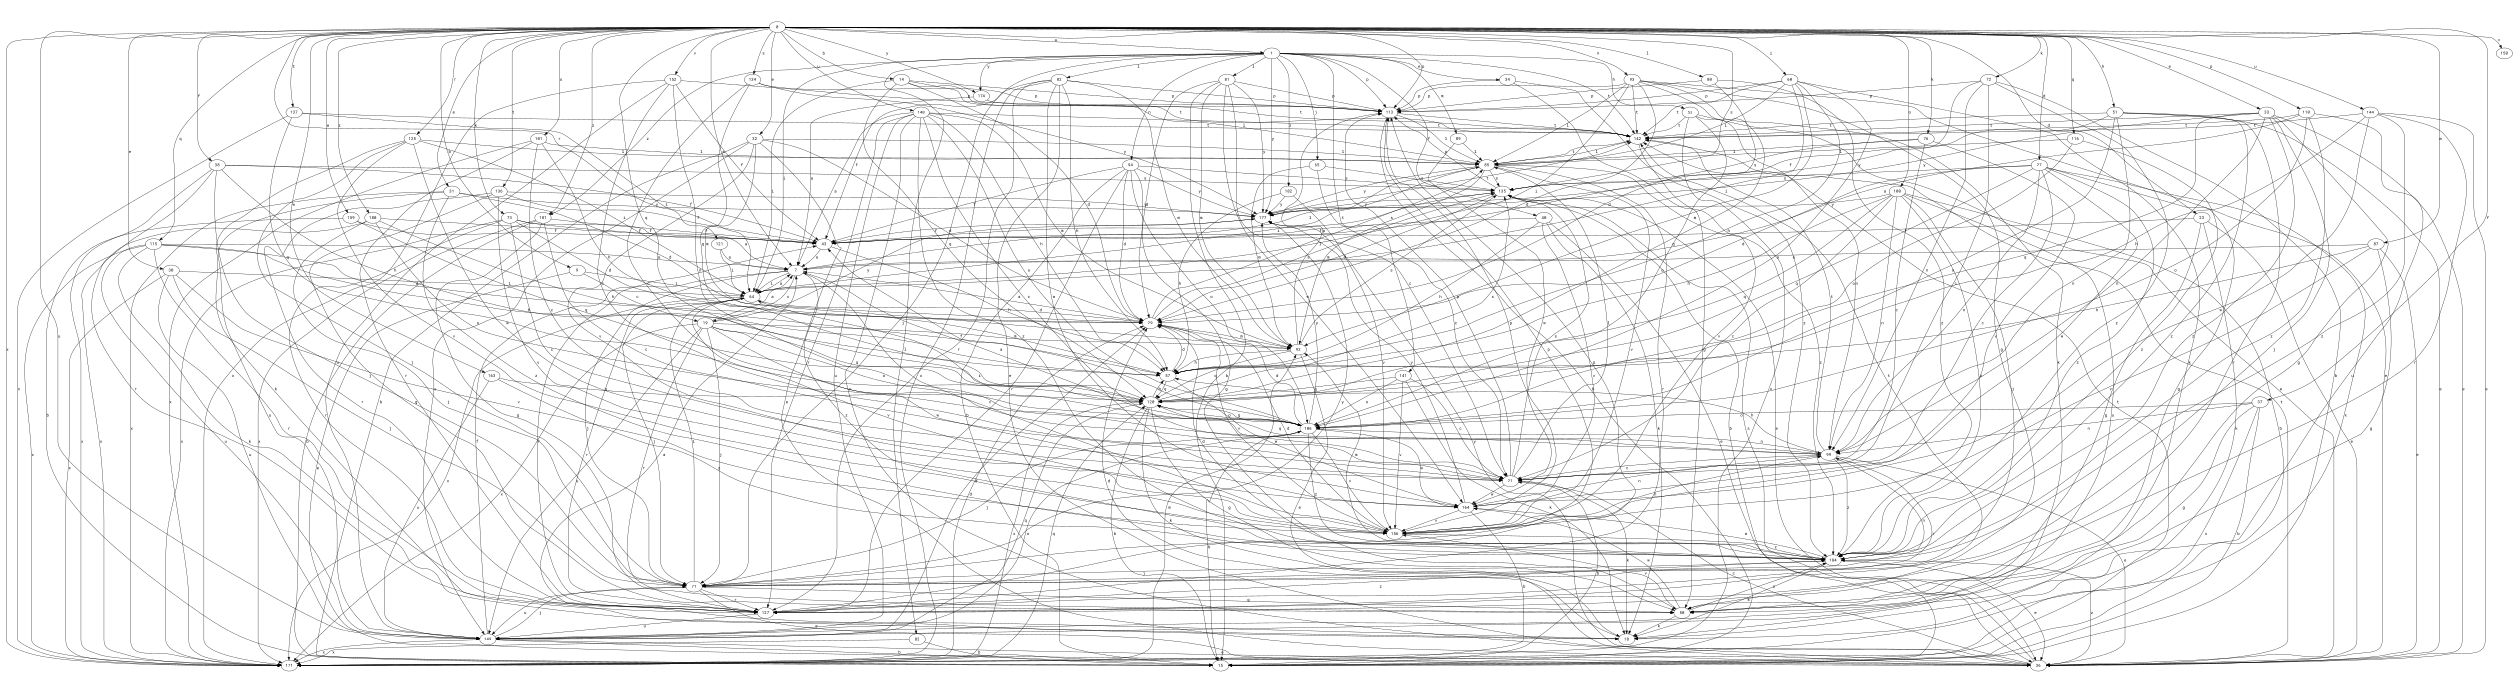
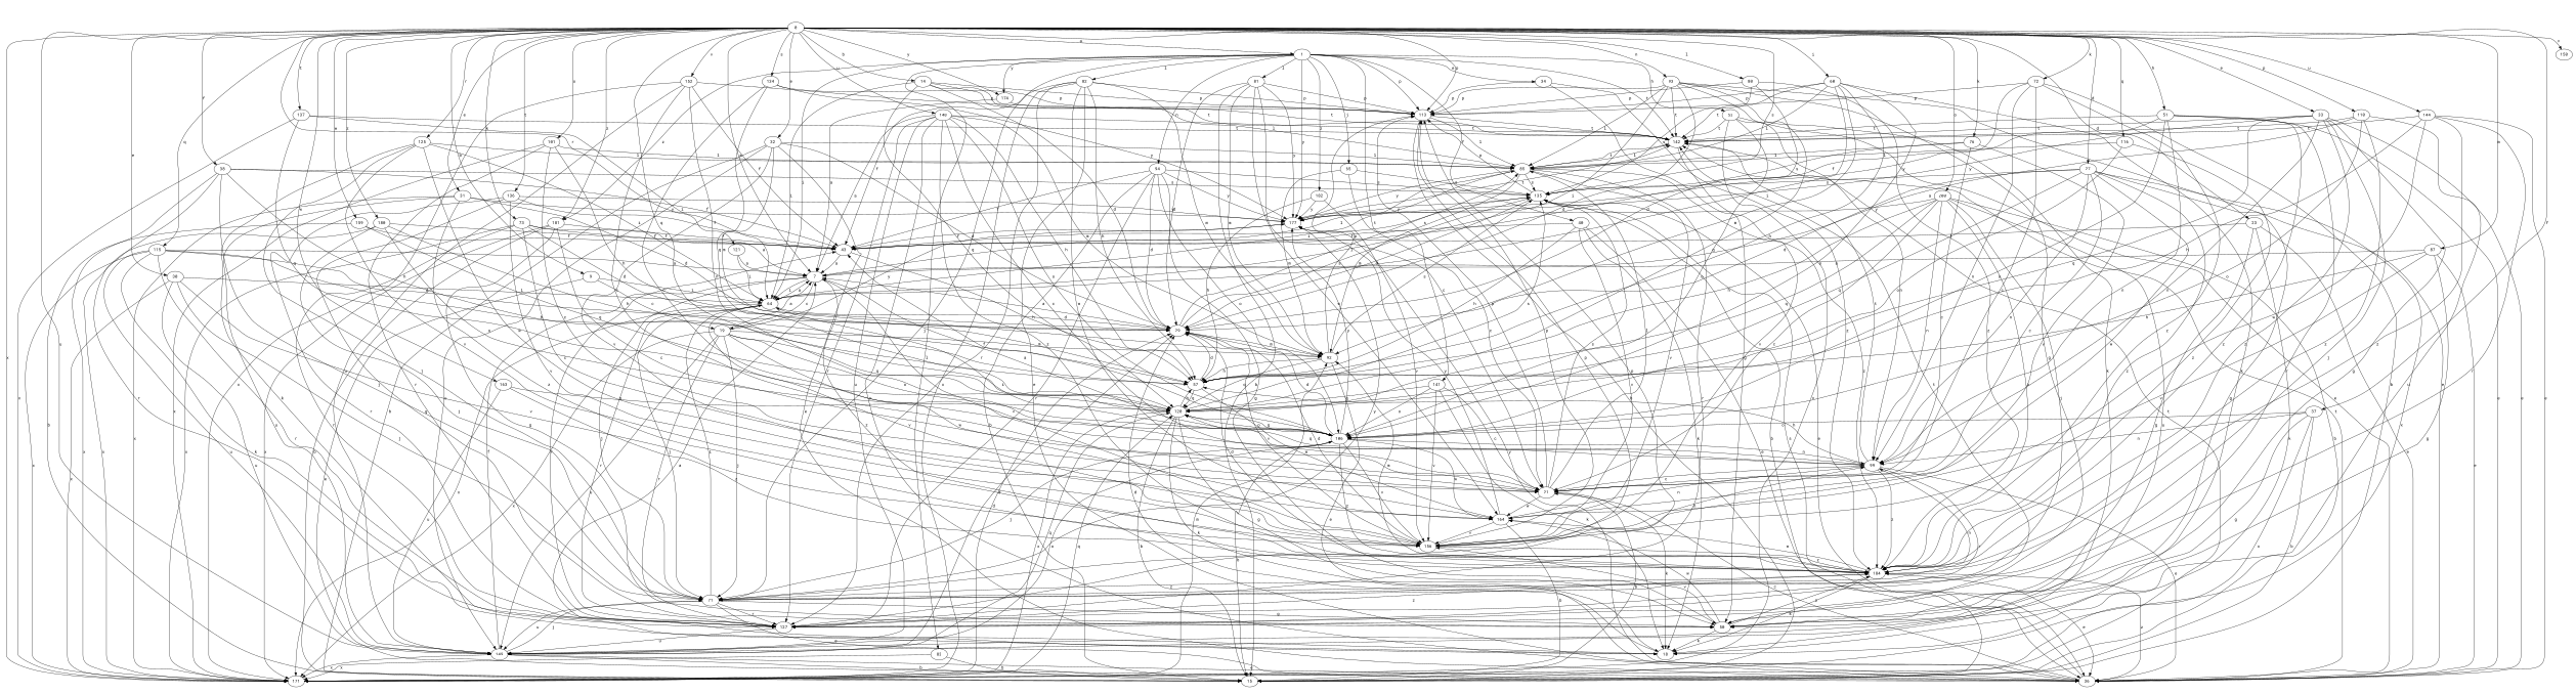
  strict digraph {
    fontname="Roboto Mono"
    node [fontname="Roboto Mono"]
    edge [fontname="Roboto Mono"]
    0
    1
    7
    9
    14
    23
    27
    30
    31
    32
    33
    37
    38
    51
    60
    72
    73
    76
    80
    87
    93
-   100
+   100 [label=200]
    101
    110
    113
    115
    116
    120
    121
    125
    134
    135
    136
    137
    144
    148
    149
    150
    152
    159
    163
    171
    174
    180
    181
    34
    40
    53
    64
    65
    71
    81
    82
    83
-   89
    94
    141
    142
    177
    182
    19
    85
    127
    156
    184
    36
    29
    n68 [label=18]
    43
    50
    164
    21
    99
    15
    92
    106
    57
    0 -> 1 [label=a]
    0 -> 7 [label=a]
    0 -> 9 [label=b]
    0 -> 14 [label=b]
    0 -> 23 [label=d]
    0 -> 27 [label=d]
    0 -> 30 [label=e]
    0 -> 31 [label=e]
    0 -> 32 [label=e]
    0 -> 33 [label=e]
    0 -> 37 [label=f]
    0 -> 38 [label=f]
    0 -> 51 [label=h]
    0 -> 60 [label=i]
    0 -> 72 [label=k]
    0 -> 73 [label=k]
    0 -> 76 [label=k]
    0 -> 80 [label=l]
    0 -> 87 [label=m]
    0 -> 93 [label=n]
    0 -> 100 [label=o]
    0 -> 101 [label=o]
    0 -> 110 [label=p]
    0 -> 113 [label=p]
    0 -> 115 [label=q]
    0 -> 116 [label=q]
    0 -> 120 [label=q]
    0 -> 121 [label=r]
    0 -> 125 [label=r]
    0 -> 134 [label=s]
    0 -> 135 [label=s]
    0 -> 136 [label=t]
    0 -> 137 [label=t]
    0 -> 144 [label=u]
    0 -> 148 [label=u]
    0 -> 149 [label=u]
    0 -> 150 [label=v]
    0 -> 152 [label=v]
    0 -> 159 [label=w]
    0 -> 163 [label=w]
    0 -> 171 [label=x]
    0 -> 174 [label=y]
    0 -> 180 [label=z]
    0 -> 181 [label=z]
    1 -> 113 [label=p]
    1 -> 174 [label=y]
    1 -> 181 [label=z]
    1 -> 34 [label=e]
    1 -> 40 [label=f]
    1 -> 53 [label=h]
    1 -> 64 [label=i]
    1 -> 65 [label=j]
    1 -> 71 [label=j]
    1 -> 81 [label=l]
    1 -> 82 [label=l]
    1 -> 83 [label=l]
-   1 -> 89 [label=m]
    1 -> 94 [label=n]
    1 -> 141 [label=t]
    1 -> 142 [label=t]
    1 -> 177 [label=y]
    1 -> 182 [label=z]
    7 -> 64 [label=i]
    7 -> 71 [label=j]
    7 -> 19 [label=c]
    7 -> 85 [label=l]
    7 -> 127 [label=r]
    7 -> 156 [label=v]
    7 -> 184 [label=z]
    9 -> 64 [label=i]
    9 -> 19 [label=c]
    9 -> 36 [label=e]
    14 -> 113 [label=p]
    14 -> 120 [label=q]
    14 -> 64 [label=i]
    14 -> 142 [label=t]
    14 -> 85 [label=l]
    14 -> 29 [label=d]
    23 -> 36 [label=e]
    23 -> n68 [label=k]
    23 -> 43 [label=f]
    23 -> 50 [label=g]
    27 -> 120 [label=q]
    27 -> 135 [label=s]
    27 -> 171 [label=x]
    27 -> 184 [label=z]
    27 -> 29 [label=d]
    27 -> 50 [label=g]
    27 -> 164 [label=w]
    27 -> 21 [label=c]
    27 -> 99 [label=n]
    30 -> 149 [label=u]
    30 -> 171 [label=x]
    30 -> 64 [label=i]
    30 -> 71 [label=j]
    30 -> 156 [label=v]
    31 -> 149 [label=u]
    31 -> 171 [label=x]
    31 -> 177 [label=y]
    31 -> 184 [label=z]
    31 -> 29 [label=d]
    32 -> 149 [label=u]
    32 -> 85 [label=l]
    32 -> 156 [label=v]
    32 -> 36 [label=e]
    32 -> 29 [label=d]
    32 -> 15 [label=b]
    32 -> 92 [label=m]
    33 -> 120 [label=q]
    33 -> 71 [label=j]
    33 -> 142 [label=t]
    33 -> 177 [label=y]
    33 -> 184 [label=z]
    33 -> 36 [label=e]
    33 -> 50 [label=g]
    33 -> 99 [label=n]
    37 -> 171 [label=x]
    37 -> 50 [label=g]
    37 -> 99 [label=n]
    37 -> 15 [label=b]
    37 -> 106 [label=o]
    38 -> 135 [label=s]
    38 -> 71 [label=j]
    38 -> 127 [label=r]
    38 -> 43 [label=f]
    38 -> 15 [label=b]
    38 -> 57 [label=h]
    51 -> 142 [label=t]
    51 -> 177 [label=y]
    51 -> 127 [label=r]
    51 -> 184 [label=z]
    51 -> 36 [label=e]
    51 -> 99 [label=n]
    51 -> 106 [label=o]
    60 -> 113 [label=p]
    60 -> 64 [label=i]
    60 -> 142 [label=t]
    60 -> 85 [label=l]
    60 -> n68 [label=k]
    60 -> 92 [label=m]
    60 -> 106 [label=o]
    60 -> 57 [label=h]
    72 -> 113 [label=p]
    72 -> 184 [label=z]
    72 -> 43 [label=f]
    72 -> 21 [label=c]
    72 -> 99 [label=n]
    72 -> 15 [label=b]
    73 -> 7 [label=a]
    73 -> 171 [label=x]
    73 -> 127 [label=r]
    73 -> 29 [label=d]
    73 -> 43 [label=f]
    73 -> 21 [label=c]
    76 -> 135 [label=s]
    76 -> 85 [label=l]
    76 -> 156 [label=v]
    76 -> 21 [label=c]
    80 -> 113 [label=p]
+   80 -> 135 [label=s]
    80 -> 184 [label=z]
    80 -> 29 [label=d]
    87 -> 7 [label=a]
    87 -> 156 [label=v]
    87 -> 36 [label=e]
    87 -> 50 [label=g]
    87 -> 57 [label=h]
    93 -> 113 [label=p]
    93 -> 120 [label=q]
    93 -> 64 [label=i]
    93 -> 142 [label=t]
    93 -> 85 [label=l]
    93 -> 36 [label=e]
    93 -> 29 [label=d]
    93 -> n68 [label=k]
    93 -> 50 [label=g]
    100 -> 120 [label=q]
    100 -> 149 [label=u]
    100 -> 71 [label=j]
    100 -> 177 [label=y]
    100 -> 184 [label=z]
    100 -> 21 [label=c]
    100 -> 99 [label=n]
    100 -> 15 [label=b]
    100 -> 57 [label=h]
    101 -> 171 [label=x]
    101 -> 85 [label=l]
    101 -> 127 [label=r]
    101 -> 21 [label=c]
    101 -> 57 [label=h]
    110 -> 7 [label=a]
    110 -> 149 [label=u]
    110 -> 142 [label=t]
    110 -> 184 [label=z]
    110 -> 106 [label=o]
    113 -> 142 [label=t]
    113 -> 85 [label=l]
    113 -> 15 [label=b]
    115 -> 7 [label=a]
    115 -> 149 [label=u]
    115 -> 171 [label=x]
    115 -> 127 [label=r]
    115 -> 29 [label=d]
    115 -> n68 [label=k]
    115 -> 57 [label=h]
    116 -> 85 [label=l]
    116 -> 184 [label=z]
    116 -> 106 [label=o]
    120 -> 135 [label=s]
    120 -> 171 [label=x]
    120 -> n68 [label=k]
    120 -> 50 [label=g]
    120 -> 15 [label=b]
    120 -> 106 [label=o]
    120 -> 57 [label=h]
    121 -> 7 [label=a]
    121 -> 64 [label=i]
    125 -> 64 [label=i]
    125 -> 71 [label=j]
    125 -> 85 [label=l]
    125 -> 156 [label=v]
    125 -> n68 [label=k]
    125 -> 164 [label=w]
    134 -> 113 [label=p]
    134 -> 120 [label=q]
    134 -> 177 [label=y]
    134 -> 21 [label=c]
    135 -> 113 [label=p]
    135 -> 177 [label=y]
    135 -> 36 [label=e]
    135 -> 29 [label=d]
    135 -> 15 [label=b]
    136 -> 177 [label=y]
    136 -> 127 [label=r]
    136 -> 156 [label=v]
    136 -> 43 [label=f]
    136 -> 50 [label=g]
    137 -> 120 [label=q]
    137 -> 171 [label=x]
    137 -> 64 [label=i]
    137 -> 142 [label=t]
    144 -> 142 [label=t]
    144 -> 127 [label=r]
    144 -> 184 [label=z]
    144 -> 36 [label=e]
    144 -> 164 [label=w]
    144 -> 57 [label=h]
    148 -> 7 [label=a]
    148 -> 149 [label=u]
    148 -> 142 [label=t]
    148 -> 127 [label=r]
    148 -> 184 [label=z]
    148 -> 36 [label=o]
    148 -> 21 [label=c]
    148 -> 92 [label=m]
    148 -> 106 [label=o]
    148 -> 57 [label=h]
    149 -> 120 [label=q]
    149 -> 171 [label=x]
    149 -> 71 [label=j]
    149 -> 36 [label=e]
    149 -> 29 [label=d]
    149 -> 43 [label=f]
    149 -> 15 [label=b]
    149 -> 106 [label=o]
    152 -> 113 [label=p]
    152 -> 149 [label=u]
    152 -> 171 [label=x]
    152 -> 43 [label=f]
    152 -> 21 [label=c]
    152 -> 99 [label=n]
    159 -> 120 [label=q]
    159 -> 171 [label=x]
    159 -> 43 [label=f]
    163 -> 120 [label=q]
    163 -> 149 [label=u]
    163 -> 184 [label=z]
    171 -> 120 [label=q]
    171 -> 29 [label=d]
    171 -> 92 [label=m]
    174 -> 7 [label=a]
    174 -> 142 [label=t]
    180 -> 171 [label=x]
    180 -> 71 [label=j]
    180 -> 43 [label=f]
    180 -> 106 [label=o]
    180 -> 57 [label=h]
    181 -> 171 [label=x]
    181 -> 43 [label=f]
    181 -> 50 [label=g]
    181 -> 21 [label=c]
    181 -> 15 [label=b]
    34 -> 113 [label=p]
    34 -> 184 [label=z]
    34 -> 50 [label=g]
    40 -> 156 [label=v]
    40 -> 36 [label=e]
    40 -> n68 [label=k]
    40 -> 43 [label=f]
    40 -> 57 [label=h]
    53 -> 171 [label=x]
    53 -> 142 [label=t]
    53 -> 36 [label=e]
    53 -> 99 [label=n]
    53 -> 106 [label=o]
    64 -> 7 [label=a]
    64 -> 171 [label=x]
    64 -> 71 [label=j]
    64 -> 127 [label=r]
    64 -> 156 [label=v]
    64 -> 29 [label=d]
    65 -> 135 [label=s]
    65 -> 21 [label=c]
    65 -> 92 [label=m]
    71 -> 113 [label=p]
    71 -> 149 [label=u]
    71 -> 64 [label=i]
    71 -> 177 [label=y]
    71 -> 127 [label=r]
    71 -> 36 [label=e]
    71 -> 50 [label=g]
    71 -> 99 [label=n]
    81 -> 113 [label=p]
    81 -> 177 [label=y]
    81 -> 29 [label=d]
    81 -> 164 [label=w]
    81 -> 21 [label=c]
    81 -> 15 [label=b]
    81 -> 92 [label=m]
    82 -> 113 [label=p]
    82 -> 171 [label=x]
    82 -> 127 [label=r]
    82 -> 36 [label=e]
    82 -> 43 [label=f]
    82 -> 164 [label=w]
    82 -> 92 [label=m]
    82 -> 57 [label=h]
    83 -> 171 [label=x]
    83 -> 15 [label=b]
-   89 -> 85 [label=l]
-   89 -> 164 [label=w]
    94 -> 135 [label=s]
    94 -> 177 [label=y]
    94 -> 127 [label=r]
    94 -> 29 [label=d]
    94 -> 43 [label=f]
    94 -> 50 [label=g]
    94 -> 15 [label=b]
    94 -> 106 [label=o]
    141 -> 120 [label=q]
    141 -> 156 [label=v]
    141 -> n68 [label=k]
    141 -> 21 [label=c]
    141 -> 106 [label=o]
    142 -> 85 [label=l]
    142 -> 156 [label=v]
    177 -> 142 [label=t]
    177 -> 43 [label=f]
    182 -> 177 [label=y]
    182 -> 156 [label=v]
    182 -> 57 [label=h]
    19 -> 7 [label=a]
    19 -> 120 [label=q]
    19 -> 149 [label=u]
    19 -> 171 [label=x]
    19 -> 71 [label=j]
    19 -> 177 [label=y]
    19 -> 127 [label=r]
    19 -> 164 [label=w]
    19 -> 92 [label=m]
    19 -> 106 [label=o]
    85 -> 135 [label=s]
    85 -> 64 [label=i]
    85 -> 142 [label=t]
    85 -> 177 [label=y]
    85 -> 127 [label=r]
    85 -> 156 [label=v]
    85 -> 184 [label=z]
    85 -> 92 [label=m]
    127 -> 113 [label=p]
    127 -> 149 [label=u]
    127 -> 142 [label=t]
    127 -> 184 [label=z]
    156 -> 113 [label=p]
    156 -> 184 [label=z]
    156 -> 29 [label=d]
    156 -> 99 [label=n]
-   184 -> 71 [label=j]
+   184 -> 71 [label=z]
    184 -> 36 [label=e]
    184 -> 29 [label=d]
    184 -> n68 [label=k]
    184 -> 164 [label=w]
    184 -> 92 [label=m]
    36 -> 135 [label=s]
    36 -> 142 [label=t]
    36 -> 177 [label=y]
    36 -> 184 [label=z]
    36 -> 21 [label=c]
    29 -> 7 [label=a]
    29 -> 135 [label=s]
    29 -> 85 [label=l]
    29 -> 156 [label=v]
    29 -> 92 [label=m]
    n68 -> 7 [label=a]
    n68 -> 29 [label=d]
    43 -> 7 [label=a]
    43 -> 135 [label=s]
    43 -> 57 [label=h]
    50 -> 156 [label=v]
    50 -> 184 [label=z]
    50 -> n68 [label=k]
    50 -> 164 [label=w]
    164 -> 177 [label=y]
    164 -> 156 [label=v]
    164 -> 99 [label=n]
    164 -> 15 [label=b]
    21 -> 113 [label=p]
    21 -> 135 [label=s]
    21 -> 85 [label=l]
    21 -> n68 [label=k]
    21 -> 164 [label=w]
    21 -> 15 [label=b]
    99 -> 120 [label=q]
    99 -> 64 [label=i]
    99 -> 142 [label=t]
    99 -> 127 [label=r]
    99 -> 184 [label=z]
    99 -> 36 [label=e]
    99 -> 21 [label=c]
    99 -> 57 [label=h]
    15 -> 142 [label=t]
    92 -> 113 [label=p]
    92 -> 120 [label=q]
    92 -> 135 [label=s]
    92 -> 36 [label=e]
    92 -> 57 [label=h]
    106 -> 7 [label=a]
    106 -> 120 [label=q]
    106 -> 71 [label=j]
    106 -> 177 [label=y]
    106 -> 156 [label=v]
    106 -> 184 [label=z]
    106 -> 29 [label=d]
    106 -> 43 [label=f]
    106 -> 164 [label=w]
    106 -> 99 [label=n]
    106 -> 15 [label=b]
    57 -> 120 [label=q]
    57 -> 29 [label=d]
    57 -> 164 [label=w]
  }
